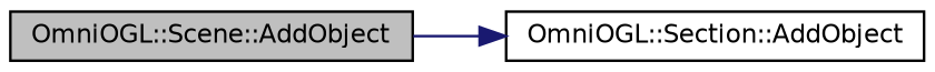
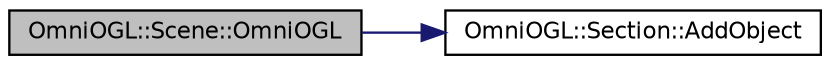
  digraph {
    rankdir=LR
    node [color=black fontname=Helvetica fontsize=10 shape=record style=filled]
-   n1 [fillcolor=grey75 fontcolor=black height=0.2 label="OmniOGL::Scene::AddObject" width=0.4]
+   n1 [fillcolor=grey75 fontcolor=black height=0.2 label="OmniOGL::Scene::OmniOGL" width=0.4]
    n2 [fillcolor=white height=0.2 label="OmniOGL::Section::AddObject" width=0.4]
    n1 -> n2 [color=midnightblue fontname=Helvetica fontsize=10 labelfontname=Helvetica labelfontsize=10 style=solid]
  }
